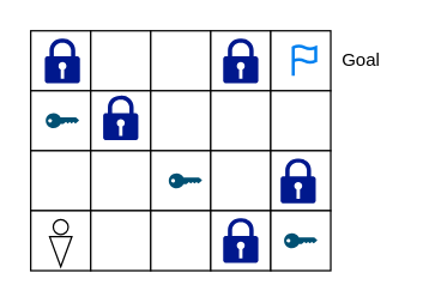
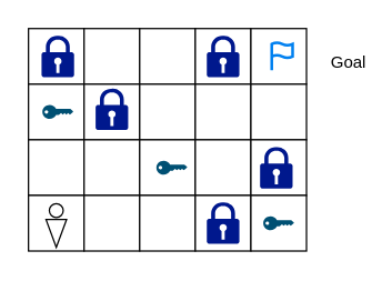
  <mxCell id="0" />
  <mxCell id="1" parent="0" />
  <mxCell id="2" value="" style="rounded=0;whiteSpace=wrap;html=1;" vertex="1" parent="1"><mxGeometry x="20" y="20" width="40" height="40" as="geometry" /></mxCell>
  <mxCell id="3" value="" style="rounded=0;whiteSpace=wrap;html=1;" vertex="1" parent="1"><mxGeometry x="60" y="20" width="40" height="40" as="geometry" /></mxCell>
  <mxCell id="4" value="" style="rounded=0;whiteSpace=wrap;html=1;" vertex="1" parent="1"><mxGeometry x="100" y="20" width="40" height="40" as="geometry" /></mxCell>
  <mxCell id="5" value="" style="rounded=0;whiteSpace=wrap;html=1;" vertex="1" parent="1"><mxGeometry x="140" y="20" width="40" height="40" as="geometry" /></mxCell>
  <mxCell id="6" value="" style="rounded=0;whiteSpace=wrap;html=1;" vertex="1" parent="1"><mxGeometry x="180" y="20" width="40" height="40" as="geometry" /></mxCell>
  <mxCell id="7" value="" style="rounded=0;whiteSpace=wrap;html=1;" vertex="1" parent="1"><mxGeometry x="20" y="60" width="40" height="40" as="geometry" /></mxCell>
  <mxCell id="8" value="" style="rounded=0;whiteSpace=wrap;html=1;" vertex="1" parent="1"><mxGeometry x="60" y="60" width="40" height="40" as="geometry" /></mxCell>
  <mxCell id="9" value="" style="rounded=0;whiteSpace=wrap;html=1;" vertex="1" parent="1"><mxGeometry x="100" y="60" width="40" height="40" as="geometry" /></mxCell>
  <mxCell id="10" value="" style="rounded=0;whiteSpace=wrap;html=1;" vertex="1" parent="1"><mxGeometry x="140" y="60" width="40" height="40" as="geometry" /></mxCell>
  <mxCell id="11" value="" style="rounded=0;whiteSpace=wrap;html=1;" vertex="1" parent="1"><mxGeometry x="180" y="60" width="40" height="40" as="geometry" /></mxCell>
  <mxCell id="12" value="" style="rounded=0;whiteSpace=wrap;html=1;" vertex="1" parent="1"><mxGeometry x="20" y="100" width="40" height="40" as="geometry" /></mxCell>
  <mxCell id="13" value="" style="rounded=0;whiteSpace=wrap;html=1;" vertex="1" parent="1"><mxGeometry x="60" y="100" width="40" height="40" as="geometry" /></mxCell>
  <mxCell id="14" value="" style="rounded=0;whiteSpace=wrap;html=1;" vertex="1" parent="1"><mxGeometry x="100" y="100" width="40" height="40" as="geometry" /></mxCell>
  <mxCell id="15" value="" style="rounded=0;whiteSpace=wrap;html=1;" vertex="1" parent="1"><mxGeometry x="140" y="100" width="40" height="40" as="geometry" /></mxCell>
  <mxCell id="16" value="" style="rounded=0;whiteSpace=wrap;html=1;" vertex="1" parent="1"><mxGeometry x="180" y="100" width="40" height="40" as="geometry" /></mxCell>
  <mxCell id="17" value="" style="rounded=0;whiteSpace=wrap;html=1;" vertex="1" parent="1"><mxGeometry x="20" y="140" width="40" height="40" as="geometry" /></mxCell>
  <mxCell id="18" value="" style="rounded=0;whiteSpace=wrap;html=1;" vertex="1" parent="1"><mxGeometry x="60" y="140" width="40" height="40" as="geometry" /></mxCell>
  <mxCell id="19" value="" style="rounded=0;whiteSpace=wrap;html=1;" vertex="1" parent="1"><mxGeometry x="100" y="140" width="40" height="40" as="geometry" /></mxCell>
  <mxCell id="20" value="" style="rounded=0;whiteSpace=wrap;html=1;" vertex="1" parent="1"><mxGeometry x="140" y="140" width="40" height="40" as="geometry" /></mxCell>
  <mxCell id="21" value="" style="rounded=0;whiteSpace=wrap;html=1;" vertex="1" parent="1"><mxGeometry x="180" y="140" width="40" height="40" as="geometry" /></mxCell>
  <mxCell id="22" value="" style="triangle;whiteSpace=wrap;html=1;rotation=90;" vertex="1" parent="1"><mxGeometry x="30" y="159.997" width="20" height="14.754" as="geometry" /></mxCell>
  <mxCell id="23" value="" style="ellipse;whiteSpace=wrap;html=1;" vertex="1" parent="1"><mxGeometry x="35" y="146" width="10" height="9.836" as="geometry" /></mxCell>
  <mxCell id="24" value="" style="points=[[0,0.5,0],[0.24,0,0],[0.5,0.28,0],[0.995,0.475,0],[0.5,0.72,0],[0.24,1,0]];verticalLabelPosition=bottom;html=1;verticalAlign=top;aspect=fixed;align=center;pointerEvents=1;shape=mxgraph.cisco19.key;fillColor=#005073;strokeColor=none;" vertex="1" parent="1"><mxGeometry x="188.89" y="155" width="22.22" height="10" as="geometry" /></mxCell>
  <mxCell id="25" value="" style="points=[[0,0.5,0],[0.24,0,0],[0.5,0.28,0],[0.995,0.475,0],[0.5,0.72,0],[0.24,1,0]];verticalLabelPosition=bottom;html=1;verticalAlign=top;aspect=fixed;align=center;pointerEvents=1;shape=mxgraph.cisco19.key;fillColor=#005073;strokeColor=none;" vertex="1" parent="1"><mxGeometry x="30" y="75" width="22.22" height="10" as="geometry" /></mxCell>
  <mxCell id="26" value="" style="points=[[0,0.5,0],[0.24,0,0],[0.5,0.28,0],[0.995,0.475,0],[0.5,0.72,0],[0.24,1,0]];verticalLabelPosition=bottom;html=1;verticalAlign=top;aspect=fixed;align=center;pointerEvents=1;shape=mxgraph.cisco19.key;fillColor=#005073;strokeColor=none;" vertex="1" parent="1"><mxGeometry x="112" y="115" width="22.22" height="10" as="geometry" /></mxCell>
  <mxCell id="27" value="" style="html=1;verticalLabelPosition=bottom;align=center;labelBackgroundColor=#ffffff;verticalAlign=top;strokeWidth=2;strokeColor=#0080F0;shadow=0;dashed=0;shape=mxgraph.ios7.icons.flag;" vertex="1" parent="1"><mxGeometry x="195" y="30" width="15" height="20" as="geometry" /></mxCell>
- <mxCell id="28" value="Goal" style="text;html=1;align=center;verticalAlign=middle;resizable=0;points=[];autosize=1;" vertex="1" parent="1"><mxGeometry x="220" y="30" width="40" height="20" as="geometry" /></mxCell>
+ <mxCell id="28" value="Goal" style="text;html=1;align=center;verticalAlign=middle;resizable=0;points=[];autosize=1;" vertex="1" parent="1"><mxGeometry x="230" y="35" width="40" height="20" as="geometry" /></mxCell>
  <mxCell id="29" value="" style="shape=image;html=1;verticalAlign=top;verticalLabelPosition=bottom;labelBackgroundColor=#ffffff;imageAspect=0;aspect=fixed;image=https://cdn1.iconfinder.com/data/icons/astronomi-1/512/black_hole-128.png" vertex="1" parent="1"><mxGeometry x="140" y="56" width="44" height="44" as="geometry" /></mxCell>
  <mxCell id="30" value="" style="aspect=fixed;pointerEvents=1;shadow=0;dashed=0;html=1;strokeColor=none;labelPosition=center;verticalLabelPosition=bottom;verticalAlign=top;align=center;fillColor=#00188D;shape=mxgraph.mscae.enterprise.lock" vertex="1" parent="1"><mxGeometry x="148.3" y="144.75" width="23.4" height="30" as="geometry" /></mxCell>
  <mxCell id="31" value="" style="aspect=fixed;pointerEvents=1;shadow=0;dashed=0;html=1;strokeColor=none;labelPosition=center;verticalLabelPosition=bottom;verticalAlign=top;align=center;fillColor=#00188D;shape=mxgraph.mscae.enterprise.lock" vertex="1" parent="1"><mxGeometry x="186.6" y="105" width="23.4" height="30" as="geometry" /></mxCell>
  <mxCell id="32" value="" style="aspect=fixed;pointerEvents=1;shadow=0;dashed=0;html=1;strokeColor=none;labelPosition=center;verticalLabelPosition=bottom;verticalAlign=top;align=center;fillColor=#00188D;shape=mxgraph.mscae.enterprise.lock" vertex="1" parent="1"><mxGeometry x="68.3" y="63" width="23.4" height="30" as="geometry" /></mxCell>
  <mxCell id="33" value="" style="aspect=fixed;pointerEvents=1;shadow=0;dashed=0;html=1;strokeColor=none;labelPosition=center;verticalLabelPosition=bottom;verticalAlign=top;align=center;fillColor=#00188D;shape=mxgraph.mscae.enterprise.lock" vertex="1" parent="1"><mxGeometry x="29.41" y="25" width="23.4" height="30" as="geometry" /></mxCell>
  <mxCell id="34" value="" style="aspect=fixed;pointerEvents=1;shadow=0;dashed=0;html=1;strokeColor=none;labelPosition=center;verticalLabelPosition=bottom;verticalAlign=top;align=center;fillColor=#00188D;shape=mxgraph.mscae.enterprise.lock" vertex="1" parent="1"><mxGeometry x="148.3" y="25" width="23.4" height="30" as="geometry" /></mxCell>
